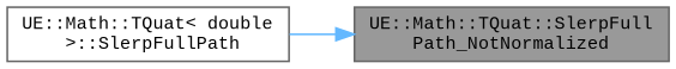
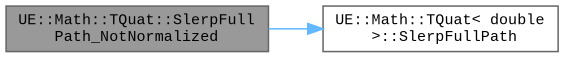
  digraph {
    rankdir=RL
    fontname="Liberation Mono"
    node [fontname="Liberation Mono" fontsize=10 shape=box style=filled]
    n1 [color=gray40 fillcolor=grey60 fontcolor=black height=0.2 label="UE::Math::TQuat::SlerpFull\lPath_NotNormalized" width=0.4]
    n2 [color=grey40 fillcolor=white height=0.2 label="UE::Math::TQuat\< double\l \>::SlerpFullPath" width=0.4]
-   n1 -> n2 [color=steelblue1 dir=back fontname="Liberation Mono" fontsize=10 labelfontname=Helvetica labelfontsize=10 style=solid]
+   n2 -> n1 [color=steelblue1 dir=back fontname="Liberation Mono" fontsize=10 labelfontname=Helvetica labelfontsize=10 style=solid]
  }
